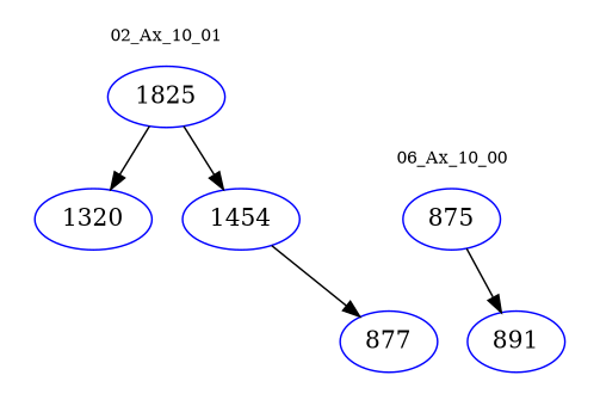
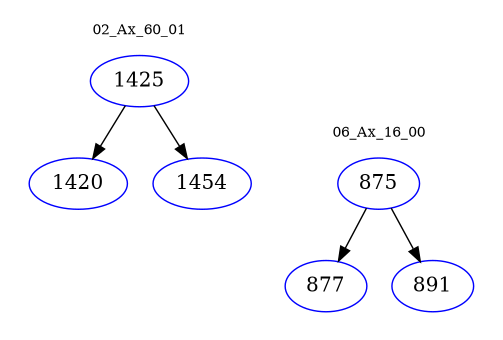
  digraph {
    node [color=blue]
    edge [color=black]
-   n1 [label=1825]
-   n2 [label=1320]
+   n1 [label=1425]
+   n2 [label=1420]
    n3 [label=1454]
    n4 [label=875]
    n5 [label=891]
    n6 [label=877]
    subgraph cluster_1 {
      color=white
      fontsize=10
-     label="02_Ax_10_01"
+     label="02_Ax_60_01"
      n1
      n2
      n3
    }
    subgraph cluster_2 {
      color=white
      fontsize=10
-     label="06_Ax_10_00"
+     label="06_Ax_16_00"
      n4
      n5
      n6
    }
    n1 -> n2
    n1 -> n3
    n4 -> n5
-   n3 -> n6
+   n4 -> n6
  }
